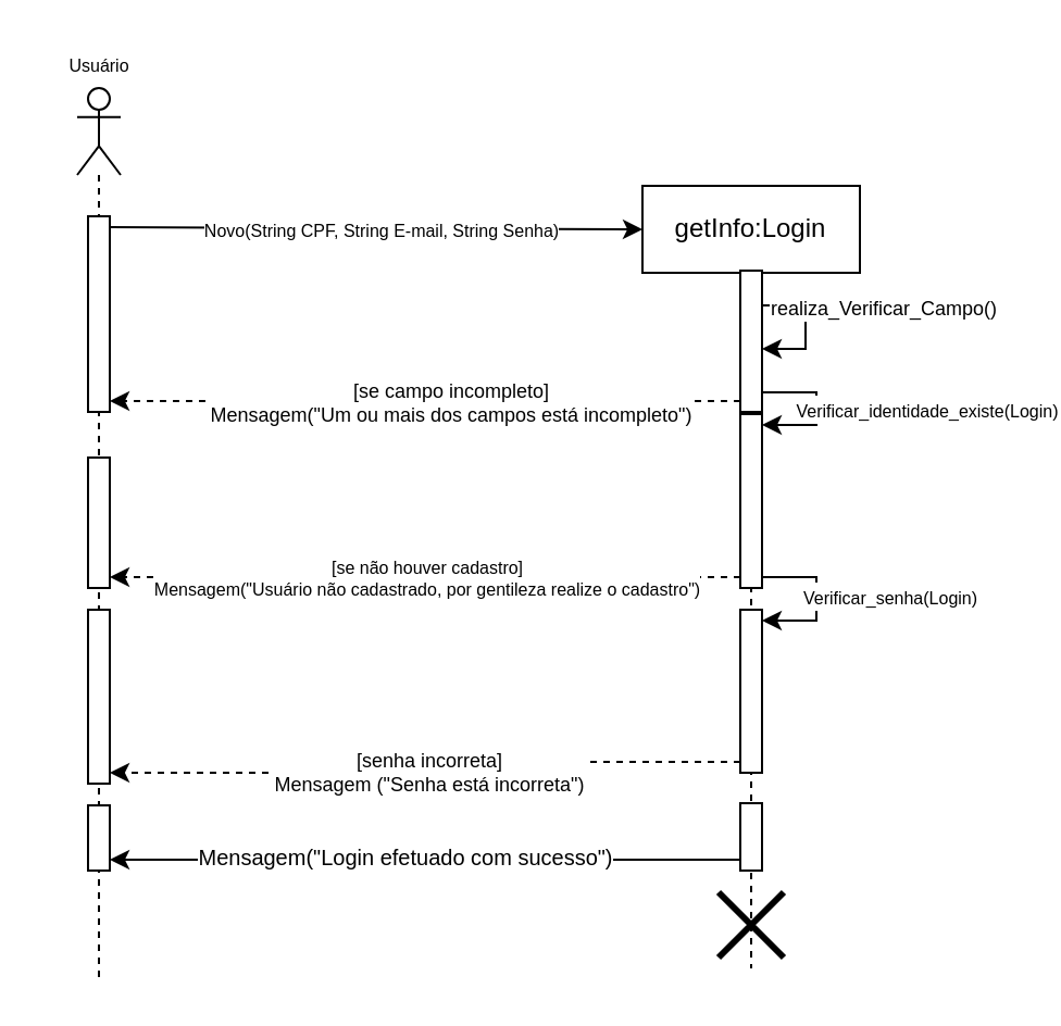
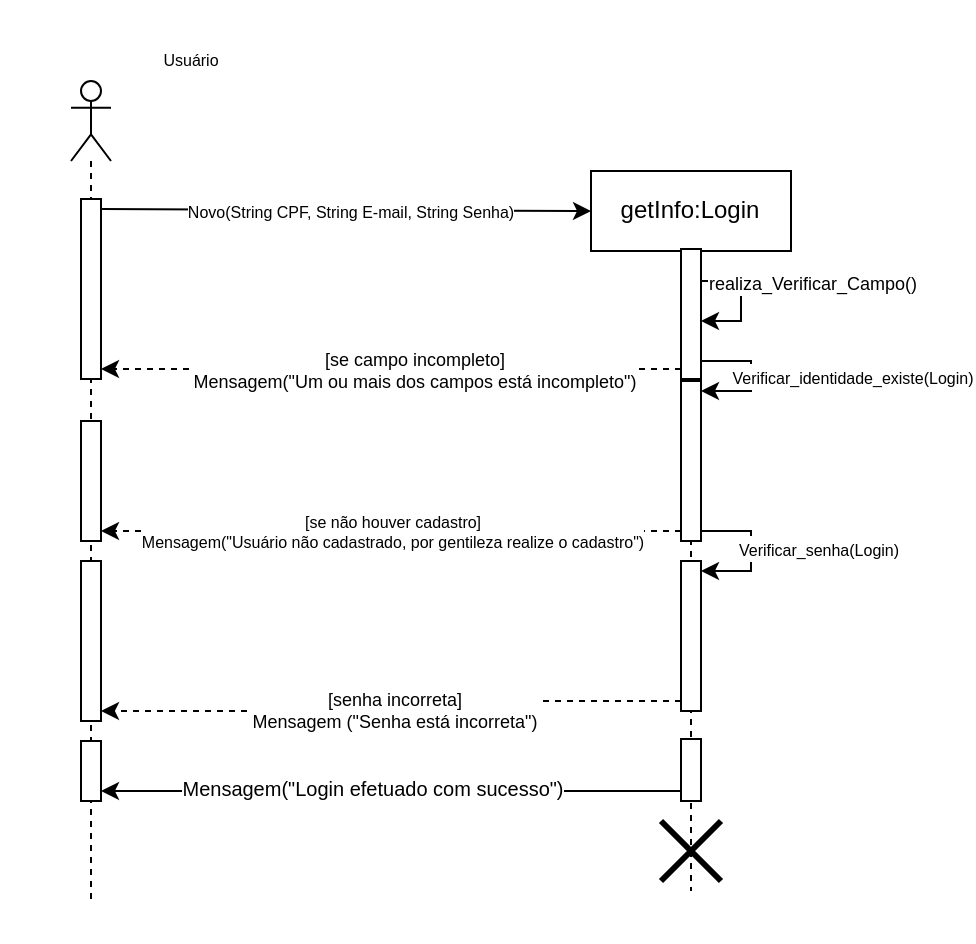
  <mxCell id="0" />
  <mxCell id="1" parent="0" />
  <mxCell id="2" value="" style="shape=umlLifeline;perimeter=lifelinePerimeter;whiteSpace=wrap;html=1;container=1;dropTarget=0;collapsible=0;recursiveResize=0;outlineConnect=0;portConstraint=eastwest;newEdgeStyle={&quot;curved&quot;:0,&quot;rounded&quot;:0};participant=umlActor;" parent="1" vertex="1"><mxGeometry x="35" y="40" width="20" height="410" as="geometry" /></mxCell>
  <mxCell id="3" value="" style="html=1;points=[[0,0,0,0,5],[0,1,0,0,-5],[1,0,0,0,5],[1,1,0,0,-5]];perimeter=orthogonalPerimeter;outlineConnect=0;targetShapes=umlLifeline;portConstraint=eastwest;newEdgeStyle={&quot;curved&quot;:0,&quot;rounded&quot;:0};" parent="2" vertex="1"><mxGeometry x="5" y="59" width="10" height="90" as="geometry" /></mxCell>
  <mxCell id="4" value="" style="html=1;points=[[0,0,0,0,5],[0,1,0,0,-5],[1,0,0,0,5],[1,1,0,0,-5]];perimeter=orthogonalPerimeter;outlineConnect=0;targetShapes=umlLifeline;portConstraint=eastwest;newEdgeStyle={&quot;curved&quot;:0,&quot;rounded&quot;:0};" parent="2" vertex="1"><mxGeometry x="5" y="170" width="10" height="60" as="geometry" /></mxCell>
  <mxCell id="5" value="" style="html=1;points=[[0,0,0,0,5],[0,1,0,0,-5],[1,0,0,0,5],[1,1,0,0,-5]];perimeter=orthogonalPerimeter;outlineConnect=0;targetShapes=umlLifeline;portConstraint=eastwest;newEdgeStyle={&quot;curved&quot;:0,&quot;rounded&quot;:0};" parent="2" vertex="1"><mxGeometry x="5" y="240" width="10" height="80" as="geometry" /></mxCell>
  <mxCell id="6" value="" style="html=1;points=[[0,0,0,0,5],[0,1,0,0,-5],[1,0,0,0,5],[1,1,0,0,-5]];perimeter=orthogonalPerimeter;outlineConnect=0;targetShapes=umlLifeline;portConstraint=eastwest;newEdgeStyle={&quot;curved&quot;:0,&quot;rounded&quot;:0};" parent="2" vertex="1"><mxGeometry x="5" y="330" width="10" height="30" as="geometry" /></mxCell>
- <mxCell id="7" value="Usuário" style="text;html=1;align=center;verticalAlign=middle;resizable=0;points=[];autosize=1;strokeColor=none;fillColor=none;fontSize=8;" parent="1" vertex="1"><mxGeometry x="20" y="20" width="50" height="20" as="geometry" /></mxCell>
+ <mxCell id="7" value="Usuário" style="text;html=1;align=center;verticalAlign=middle;resizable=0;points=[];autosize=1;strokeColor=none;fillColor=none;fontSize=8;" parent="1" vertex="1"><mxGeometry x="70" y="20" width="50" height="20" as="geometry" /></mxCell>
  <mxCell id="8" value="Object" style="html=1;whiteSpace=wrap;" parent="1" vertex="1"><mxGeometry x="295" y="85" width="100" height="40" as="geometry" /></mxCell>
  <mxCell id="9" value="getInfo:Login" style="shape=umlLifeline;perimeter=lifelinePerimeter;whiteSpace=wrap;html=1;container=1;dropTarget=0;collapsible=0;recursiveResize=0;outlineConnect=0;portConstraint=eastwest;newEdgeStyle={&quot;curved&quot;:0,&quot;rounded&quot;:0};" parent="1" vertex="1"><mxGeometry x="295" y="85" width="100" height="360" as="geometry" /></mxCell>
  <mxCell id="10" value="" style="html=1;points=[[0,0,0,0,5],[0,1,0,0,-5],[1,0,0,0,5],[1,1,0,0,-5]];perimeter=orthogonalPerimeter;outlineConnect=0;targetShapes=umlLifeline;portConstraint=eastwest;newEdgeStyle={&quot;curved&quot;:0,&quot;rounded&quot;:0};" parent="9" vertex="1"><mxGeometry x="45" y="39" width="10" height="65" as="geometry" /></mxCell>
  <mxCell id="11" style="edgeStyle=orthogonalEdgeStyle;rounded=0;orthogonalLoop=1;jettySize=auto;html=1;curved=0;exitX=1;exitY=0;exitDx=0;exitDy=5;exitPerimeter=0;" parent="9" source="10" target="10" edge="1"><mxGeometry relative="1" as="geometry"><Array as="points"><mxPoint x="55" y="55" /><mxPoint x="75" y="55" /><mxPoint x="75" y="75" /></Array></mxGeometry></mxCell>
  <mxCell id="12" value="realiza_Verificar_Campo()" style="edgeLabel;html=1;align=center;verticalAlign=middle;resizable=0;points=[];fontSize=9;" parent="11" vertex="1" connectable="0"><mxGeometry x="-0.087" y="-1" relative="1" as="geometry"><mxPoint x="36" as="offset" /></mxGeometry></mxCell>
  <mxCell id="13" value="" style="html=1;points=[[0,0,0,0,5],[0,1,0,0,-5],[1,0,0,0,5],[1,1,0,0,-5]];perimeter=orthogonalPerimeter;outlineConnect=0;targetShapes=umlLifeline;portConstraint=eastwest;newEdgeStyle={&quot;curved&quot;:0,&quot;rounded&quot;:0};" parent="9" vertex="1"><mxGeometry x="45" y="105" width="10" height="80" as="geometry" /></mxCell>
  <mxCell id="14" style="edgeStyle=orthogonalEdgeStyle;rounded=0;orthogonalLoop=1;jettySize=auto;html=1;curved=0;exitX=1;exitY=1;exitDx=0;exitDy=-5;exitPerimeter=0;entryX=1;entryY=0;entryDx=0;entryDy=5;entryPerimeter=0;" parent="9" source="10" target="13" edge="1"><mxGeometry relative="1" as="geometry"><Array as="points"><mxPoint x="55" y="95" /><mxPoint x="80" y="95" /><mxPoint x="80" y="110" /></Array></mxGeometry></mxCell>
  <mxCell id="15" value="&lt;font style=&quot;font-size: 8px;&quot;&gt;Verificar_identidade_existe(Login)&lt;/font&gt;" style="edgeLabel;html=1;align=center;verticalAlign=middle;resizable=0;points=[];" parent="14" vertex="1" connectable="0"><mxGeometry x="-0.064" y="3" relative="1" as="geometry"><mxPoint x="47" y="4" as="offset" /></mxGeometry></mxCell>
  <mxCell id="16" value="" style="html=1;points=[[0,0,0,0,5],[0,1,0,0,-5],[1,0,0,0,5],[1,1,0,0,-5]];perimeter=orthogonalPerimeter;outlineConnect=0;targetShapes=umlLifeline;portConstraint=eastwest;newEdgeStyle={&quot;curved&quot;:0,&quot;rounded&quot;:0};" parent="9" vertex="1"><mxGeometry x="45" y="195" width="10" height="75" as="geometry" /></mxCell>
  <mxCell id="17" style="edgeStyle=orthogonalEdgeStyle;rounded=0;orthogonalLoop=1;jettySize=auto;html=1;curved=0;exitX=1;exitY=1;exitDx=0;exitDy=-5;exitPerimeter=0;entryX=1;entryY=0;entryDx=0;entryDy=5;entryPerimeter=0;" parent="9" source="13" target="16" edge="1"><mxGeometry relative="1" as="geometry"><Array as="points"><mxPoint x="80" y="180" /><mxPoint x="80" y="200" /></Array></mxGeometry></mxCell>
  <mxCell id="18" value="" style="shape=umlDestroy;whiteSpace=wrap;html=1;strokeWidth=3;targetShapes=umlLifeline;" parent="9" vertex="1"><mxGeometry x="35" y="325" width="30" height="30" as="geometry" /></mxCell>
  <mxCell id="19" value="" style="html=1;points=[[0,0,0,0,5],[0,1,0,0,-5],[1,0,0,0,5],[1,1,0,0,-5]];perimeter=orthogonalPerimeter;outlineConnect=0;targetShapes=umlLifeline;portConstraint=eastwest;newEdgeStyle={&quot;curved&quot;:0,&quot;rounded&quot;:0};" parent="9" vertex="1"><mxGeometry x="45" y="284" width="10" height="31" as="geometry" /></mxCell>
  <mxCell id="20" style="edgeStyle=none;rounded=0;orthogonalLoop=1;jettySize=auto;html=1;curved=0;exitX=1;exitY=0;exitDx=0;exitDy=5;exitPerimeter=0;entryX=0;entryY=0.5;entryDx=0;entryDy=0;" parent="1" source="3" target="8" edge="1"><mxGeometry relative="1" as="geometry"><mxPoint x="265" y="104.69" as="targetPoint" /></mxGeometry></mxCell>
  <mxCell id="21" value="&lt;font style=&quot;font-size: 8px;&quot;&gt;Novo(String CPF, String E-mail, String Senha)&lt;/font&gt;" style="edgeLabel;html=1;align=center;verticalAlign=middle;resizable=0;points=[];" parent="20" vertex="1" connectable="0"><mxGeometry x="-0.078" relative="1" as="geometry"><mxPoint x="12" as="offset" /></mxGeometry></mxCell>
  <mxCell id="22" style="edgeStyle=none;rounded=0;orthogonalLoop=1;jettySize=auto;html=1;curved=0;exitX=0;exitY=1;exitDx=0;exitDy=-5;exitPerimeter=0;entryX=1;entryY=1;entryDx=0;entryDy=-5;entryPerimeter=0;dashed=1;" parent="1" source="10" target="3" edge="1"><mxGeometry relative="1" as="geometry" /></mxCell>
  <mxCell id="23" value="[se campo incompleto]&lt;div style=&quot;font-size: 9px;&quot;&gt;Mensagem(&quot;Um ou mais dos campos está incompleto&quot;)&lt;/div&gt;" style="edgeLabel;html=1;align=center;verticalAlign=middle;resizable=0;points=[];fontSize=9;" parent="22" vertex="1" connectable="0"><mxGeometry x="-0.073" relative="1" as="geometry"><mxPoint as="offset" /></mxGeometry></mxCell>
  <mxCell id="24" style="edgeStyle=orthogonalEdgeStyle;rounded=0;orthogonalLoop=1;jettySize=auto;html=1;curved=0;exitX=0;exitY=1;exitDx=0;exitDy=-5;exitPerimeter=0;entryX=1;entryY=1;entryDx=0;entryDy=-5;entryPerimeter=0;dashed=1;" parent="1" source="13" target="4" edge="1"><mxGeometry relative="1" as="geometry" /></mxCell>
  <mxCell id="25" value="[se não houver cadastro]&lt;div style=&quot;font-size: 8px;&quot;&gt;Mensagem(&quot;Usuário não cadastrado, por gentileza realize o cadastro&quot;)&lt;/div&gt;" style="edgeLabel;html=1;align=center;verticalAlign=middle;resizable=1;points=[];fontSize=8;movable=1;rotatable=1;deletable=1;editable=1;locked=0;connectable=1;" parent="1" vertex="1" connectable="0"><mxGeometry x="195" y="265" as="geometry" /></mxCell>
  <mxCell id="26" value="&lt;font style=&quot;font-size: 8px;&quot;&gt;Verificar_senha(Login)&lt;/font&gt;" style="edgeLabel;html=1;align=center;verticalAlign=middle;resizable=0;points=[];" parent="1" vertex="1" connectable="0"><mxGeometry x="408" y="273.998" as="geometry" /></mxCell>
  <mxCell id="27" style="edgeStyle=orthogonalEdgeStyle;rounded=0;orthogonalLoop=1;jettySize=auto;html=1;curved=0;exitX=0;exitY=1;exitDx=0;exitDy=-5;exitPerimeter=0;entryX=1;entryY=1;entryDx=0;entryDy=-5;entryPerimeter=0;dashed=1;" parent="1" source="16" target="5" edge="1"><mxGeometry relative="1" as="geometry" /></mxCell>
  <mxCell id="28" value="&lt;span style=&quot;color: rgba(0, 0, 0, 0); font-family: monospace; font-size: 0px; text-align: start; background-color: rgb(251, 251, 251);&quot;&gt;%3CmxGraphModel%3E%3Croot%3E%3CmxCell%20id%3D%220%22%2F%3E%3CmxCell%20id%3D%221%22%20parent%3D%220%22%2F%3E%3CmxCell%20id%3D%222%22%20value%3D%22%5Bse%20campo%20incompleto%5D%26lt%3Bdiv%20style%3D%26quot%3Bfont-size%3A%209px%3B%26quot%3B%26gt%3BMensagem(%26quot%3BUm%20ou%20mais%20dos%20campos%20est%C3%A1%20incompleto%26quot%3B)%26lt%3B%2Fdiv%26gt%3B%22%20style%3D%22edgeLabel%3Bhtml%3D1%3Balign%3Dcenter%3BverticalAlign%3Dmiddle%3Bresizable%3D0%3Bpoints%3D%5B%5D%3BfontSize%3D9%3B%22%20vertex%3D%221%22%20connectable%3D%220%22%20parent%3D%221%22%3E%3CmxGeometry%20x%3D%22310.517%22%20y%3D%22324%22%20as%3D%22geometry%22%2F%3E%3C%2FmxCell%3E%3C%2Froot%3E%3C%2FmxGraphModel%3E&lt;/span&gt;" style="edgeLabel;html=1;align=center;verticalAlign=middle;resizable=0;points=[];" parent="27" vertex="1" connectable="0"><mxGeometry x="0.018" y="-1" relative="1" as="geometry"><mxPoint as="offset" /></mxGeometry></mxCell>
  <mxCell id="29" value="[senha incorreta]&lt;div style=&quot;font-size: 9px;&quot;&gt;Mensagem (&quot;Senha está incorreta&quot;)&lt;/div&gt;" style="edgeLabel;html=1;align=center;verticalAlign=middle;resizable=0;points=[];fontSize=9;" parent="27" vertex="1" connectable="0"><mxGeometry x="0.013" y="1" relative="1" as="geometry"><mxPoint as="offset" /></mxGeometry></mxCell>
  <mxCell id="30" style="edgeStyle=orthogonalEdgeStyle;rounded=0;orthogonalLoop=1;jettySize=auto;html=1;curved=0;exitX=0;exitY=1;exitDx=0;exitDy=-5;exitPerimeter=0;entryX=1;entryY=1;entryDx=0;entryDy=-5;entryPerimeter=0;" parent="1" source="19" target="6" edge="1"><mxGeometry relative="1" as="geometry" /></mxCell>
  <mxCell id="31" value="Mensagem(&quot;Login efetuado com sucesso&quot;)" style="edgeLabel;html=1;align=center;verticalAlign=middle;resizable=0;points=[];fontSize=10;" parent="30" vertex="1" connectable="0"><mxGeometry x="0.127" y="-2" relative="1" as="geometry"><mxPoint x="8" as="offset" /></mxGeometry></mxCell>
